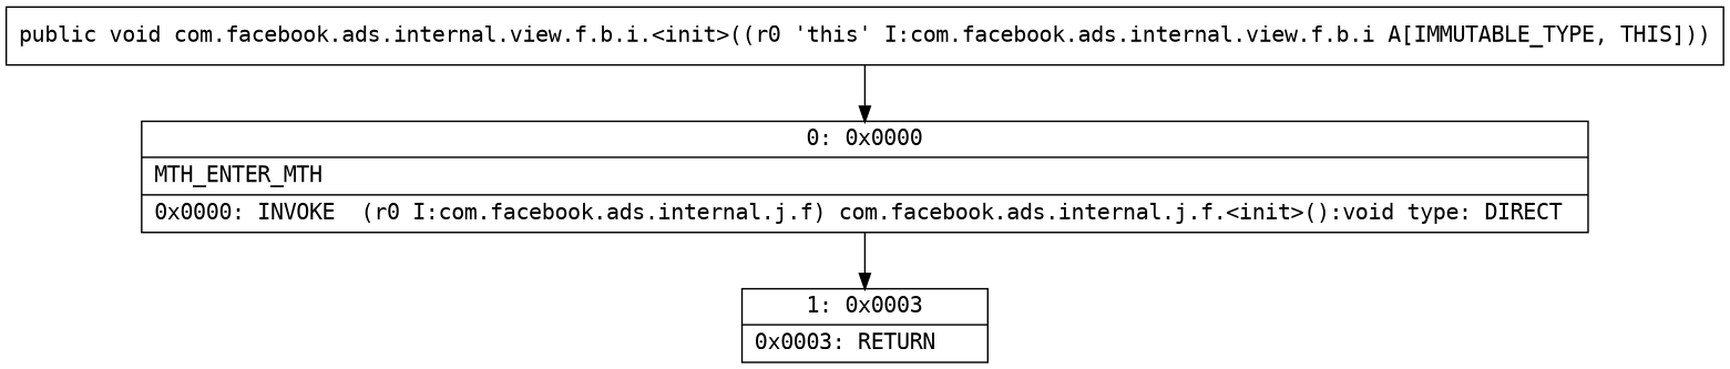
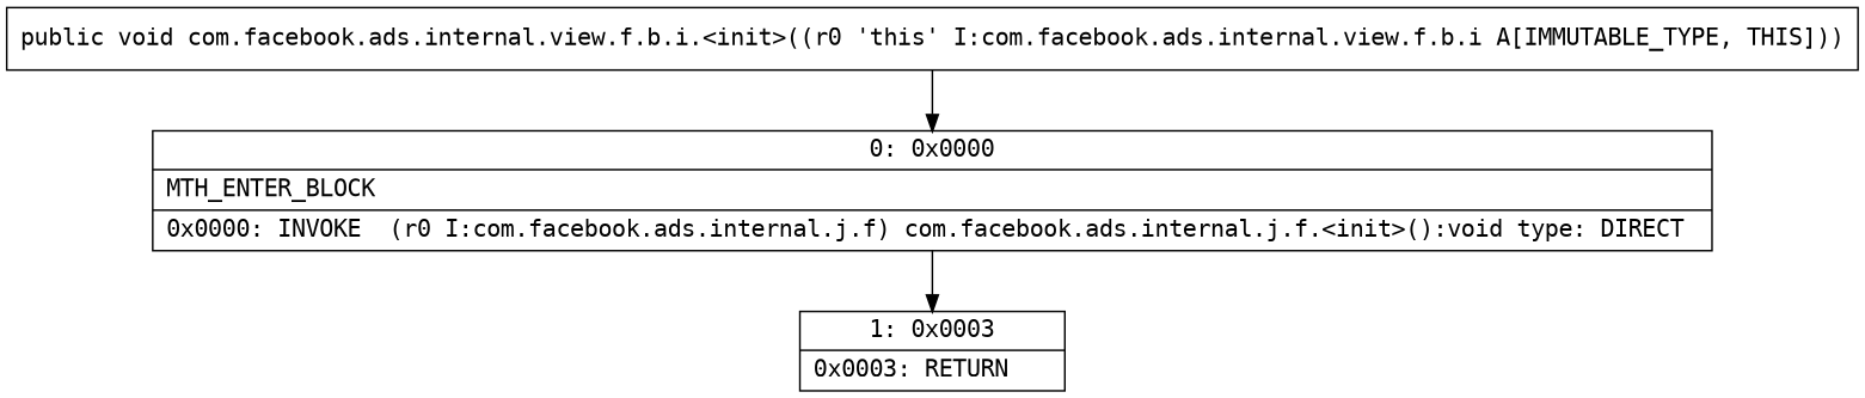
  digraph {
    fontname="DejaVu Sans Mono"
    node [shape=record fontname="DejaVu Sans Mono"]
    edge [fontname="DejaVu Sans Mono"]
-   n1 [label="{0\:\ 0x0000|MTH_ENTER_MTH\l|0x0000: INVOKE  (r0 I:com.facebook.ads.internal.j.f) com.facebook.ads.internal.j.f.\<init\>():void type: DIRECT \l}"]
+   n1 [label="{0\:\ 0x0000|MTH_ENTER_BLOCK\l|0x0000: INVOKE  (r0 I:com.facebook.ads.internal.j.f) com.facebook.ads.internal.j.f.\<init\>():void type: DIRECT \l}"]
    n2 [label="{1\:\ 0x0003|0x0003: RETURN   \l}"]
    n3 [label="{public void com.facebook.ads.internal.view.f.b.i.\<init\>((r0 'this' I:com.facebook.ads.internal.view.f.b.i A[IMMUTABLE_TYPE, THIS])) }"]
    n1 -> n2
    n3 -> n1
  }
